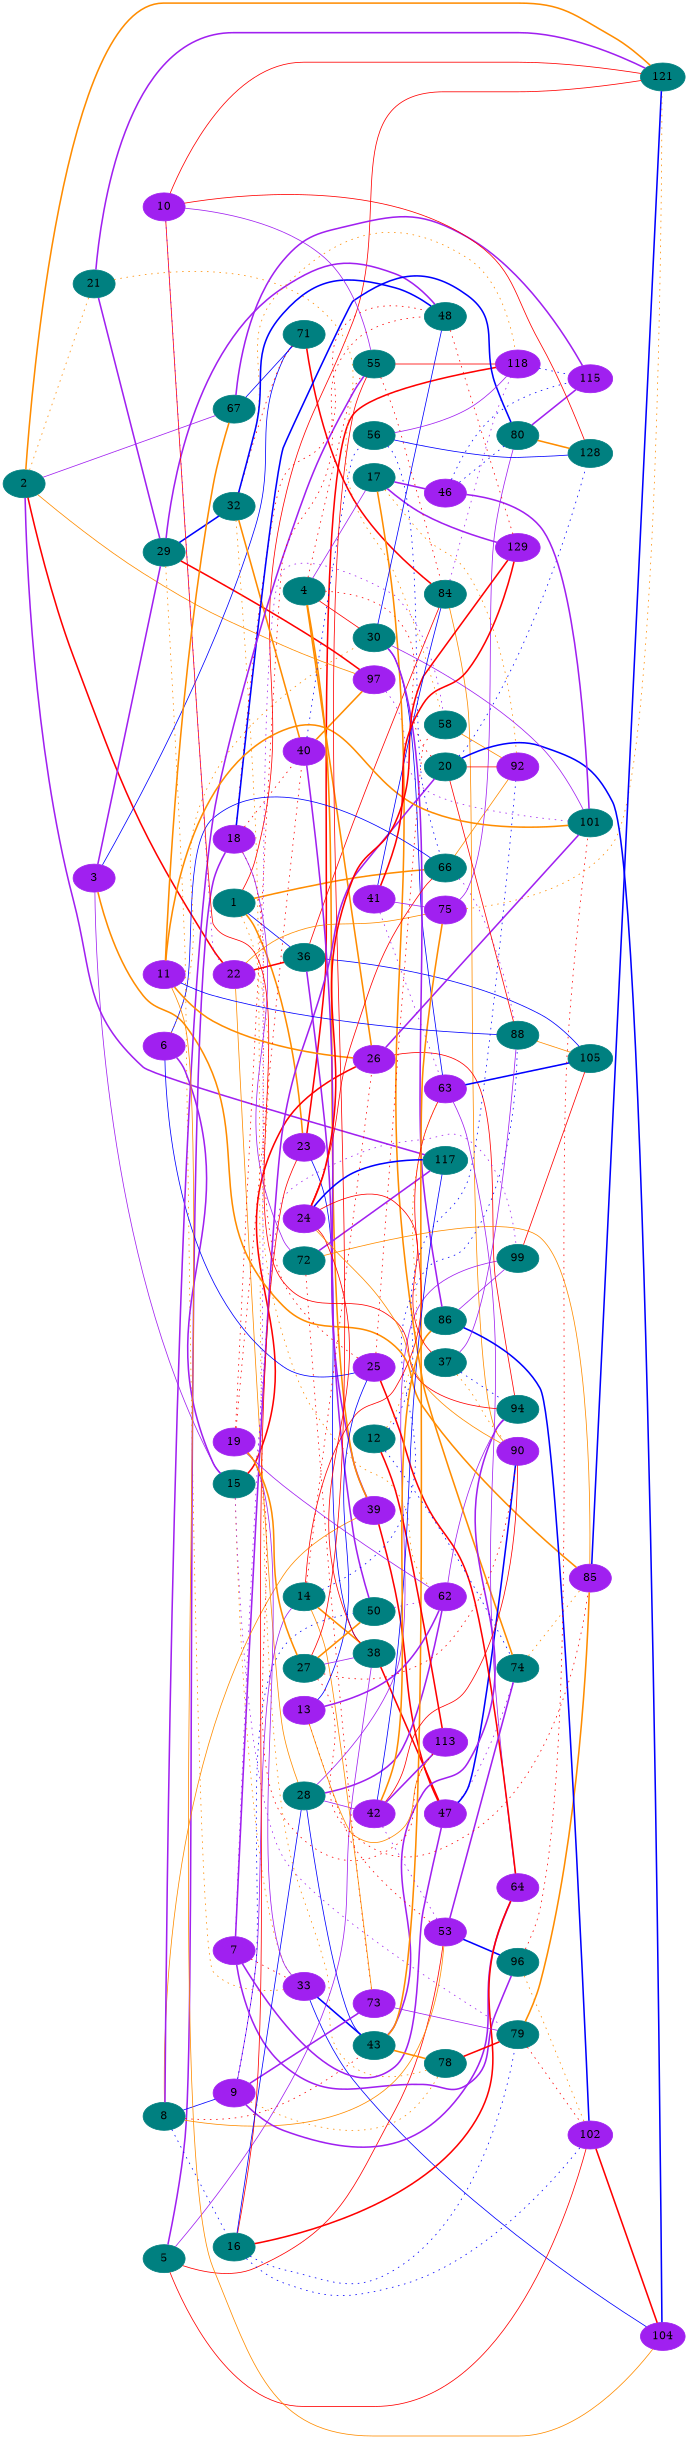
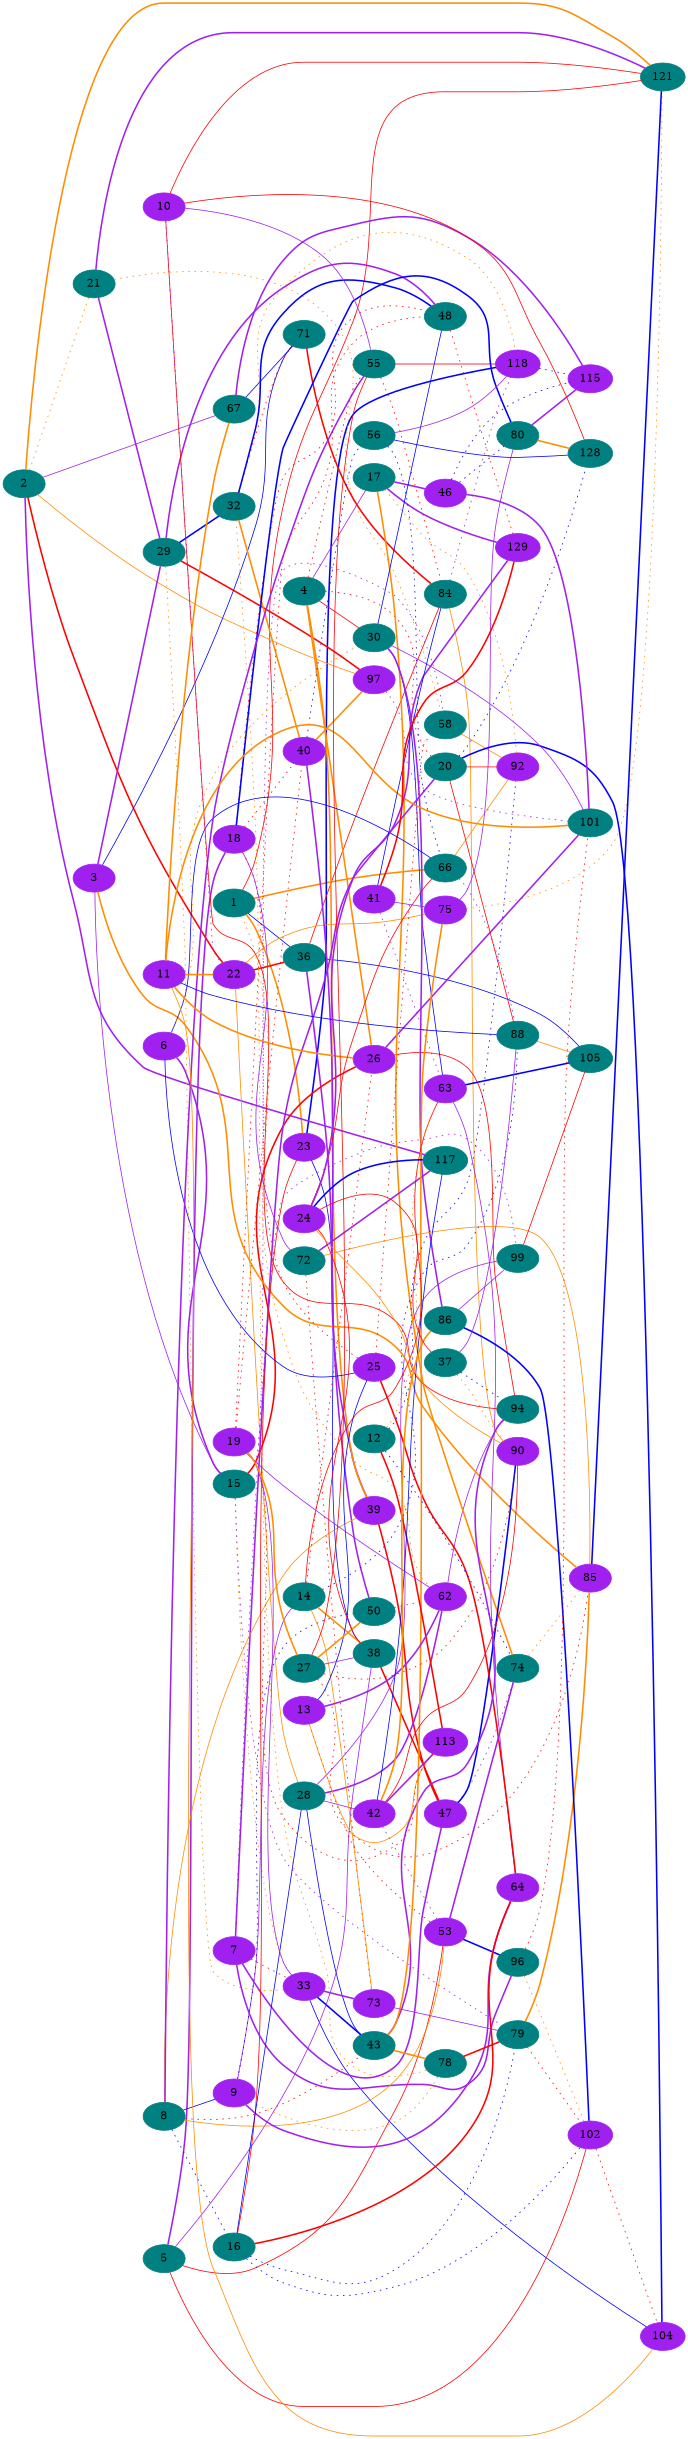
  graph {
    rankdir=LR
    node [color=teal style=filled]
    edge [color=purple style=bold]
    1 [super="+76"]
    23 [color=purple]
    36 [super="+70"]
    62 [color=purple super="+69"]
    66 [super="+106"]
    121 [super="+130"]
    38 [super="+54"]
    n8 [color=purple label=118 super="+123"]
    39 [color=purple]
    84 [super="+126"]
    105
    94 [super="+114"]
    88 [super="+127"]
    92 [color=purple super="+112"]
    2 [super="+35"]
    21
    22 [color=purple super="+34"]
    67
    97 [color=purple]
    117
    29 [super="+118"]
    58
    28 [super="+132"]
    75 [color=purple super="+122"]
    71
    115 [color=purple]
    101 [super="+124"]
    15 [super="+31"]
    26 [color=purple super="+83"]
    33 [color=purple super="+109"]
    79 [super="+87"]
    3 [color=purple]
    85 [color=purple super="+100"]
    48 [super="+81"]
    32 [super="+61"]
    4 [super="+119"]
    17 [super="+125"]
    20 [super="+52"]
    30 [super="+51"]
    55 [super="+82"]
    74 [super="+98"]
    46 [color=purple]
    129 [color=purple]
    128
    104 [color=purple]
    63 [color=purple super="+68"]
    86
    47 [color=purple super="+95"]
    18 [color=purple super="+45"]
    25 [color=purple super="+133"]
    40 [color=purple super="+120"]
    72
    80 [super="+131"]
    5
    53 [color=purple super="+107"]
    102 [color=purple super="+110"]
    96
    6 [color=purple]
    64 [color=purple]
    7 [color=purple super="+44"]
    99
    43 [super="+89"]
    90 [color=purple super="+108"]
    113 [color=purple]
    8 [super="+65"]
    9 [color=purple super="+93"]
    16 [super="+60"]
    14 [super="+103"]
    50
    73 [color=purple]
    78
    10 [color=purple super="+57"]
    11 [color=purple super="+91"]
    12
    13 [color=purple]
    42 [color=purple super="+77"]
    56
    19 [color=purple super="+49"]
    27 [super="+116"]
    24 [color=purple super="+59"]
    37
    41 [color=purple]
    1 -- 23 [color=darkorange]
    1 -- 36 [color=blue style=solid weight=2]
    1 -- 62 [color=darkorange style=dotted]
    1 -- 66 [color=darkorange]
    1 -- 121 [color=red style=solid]
    23 -- 38 [color=blue style=solid]
-   23 -- n8 [color=red]
+   23 -- n8 [color=blue]
    36 -- 39
    36 -- 84 [color=red style=solid]
    36 -- 105 [color=blue style=solid]
    62 -- 94 [style=solid]
    66 -- 88 [style=dotted]
    66 -- 92 [color=darkorange style=solid]
    38 -- 47 [color=red]
    n8 -- 115 [color=blue style=dotted]
    39 -- 47 [color=red]
    84 -- n8 [style=dotted]
    84 -- 90 [color=darkorange style=solid]
    88 -- 105 [color=darkorange style=solid]
    2 -- 121 [color=darkorange]
    2 -- 21 [color=darkorange style=dotted]
    2 -- 22 [color=red]
    2 -- 67 [style=solid]
    2 -- 97 [color=darkorange style=solid]
    2 -- 117
    21 -- 121
    21 -- 29
    21 -- 58 [color=darkorange style=dotted]
    22 -- 36 [color=red]
    22 -- 28 [color=darkorange style=solid]
    22 -- 75 [color=darkorange style=solid]
    67 -- 71 [color=blue style=solid]
    67 -- 115
    97 -- 101 [style=dotted]
    29 -- 97 [color=red]
    29 -- 33 [color=darkorange style=dotted]
    29 -- 48
    29 -- 32 [color=blue]
    58 -- 92 [color=darkorange style=solid]
    28 -- 62
    28 -- 99 [style=solid]
    28 -- 43 [color=blue style=solid]
    28 -- 42 [style=solid]
    75 -- 121 [color=darkorange style=dotted]
    75 -- 80 [style=solid weight=2]
    71 -- 84 [color=red]
    15 -- 58 [style=dotted]
    15 -- 26 [color=red]
    15 -- 33 [color=darkorange style=dotted]
    15 -- 79 [style=dotted]
    26 -- 94 [color=red style=solid]
    26 -- 101
    33 -- 104 [color=blue style=solid]
    33 -- 43 [color=blue]
    79 -- 85 [color=darkorange]
    79 -- 102 [color=red style=dotted]
    3 -- 29
    3 -- 71 [color=blue style=solid]
    3 -- 15 [style=solid]
    3 -- 85 [color=darkorange]
    85 -- 121 [color=blue]
    48 -- 129 [color=red style=dotted]
    32 -- n8 [color=darkorange style=dotted]
    32 -- 71 [color=red style=dotted]
    32 -- 48 [color=blue]
    32 -- 40 [color=darkorange]
    32 -- 78 [color=darkorange style=dotted]
    4 -- 39 [color=darkorange]
    4 -- 26 [color=darkorange]
    4 -- 17 [style=solid]
    4 -- 20 [color=red style=dotted]
    4 -- 30 [color=red style=solid]
    4 -- 55 [color=red style=dotted]
    17 -- 92 [color=darkorange style=dotted weight=2]
    17 -- 74 [color=darkorange]
    17 -- 46
    17 -- 129
    20 -- 88 [color=red style=solid]
    20 -- 92 [color=red style=solid]
    20 -- 128 [color=blue style=dotted]
    20 -- 104 [color=blue]
    30 -- 101 [style=solid]
    30 -- 48 [color=blue style=solid]
    30 -- 63 [color=blue style=solid]
    30 -- 86
    55 -- n8 [color=red style=solid]
    55 -- 84 [color=red style=dotted]
    74 -- 85 [color=darkorange style=dotted]
    46 -- 115 [color=blue style=dotted]
    46 -- 101
    46 -- 80 [color=blue style=dotted]
    63 -- 105 [color=blue]
    63 -- 64 [style=solid]
    86 -- 102 [color=blue]
    86 -- 99 [style=solid]
    47 -- 74 [style=dotted weight=2]
    47 -- 90 [color=blue]
    18 -- 48 [color=red style=dotted]
    18 -- 25 [color=red style=dotted]
    18 -- 40 [color=red style=dotted]
    18 -- 72 [style=solid]
    18 -- 80 [color=blue]
    25 -- 58 [color=red style=dotted]
    25 -- 64 [color=red]
    40 -- 97 [color=darkorange]
    40 -- 50
    40 -- 56 [color=blue style=dotted]
    72 -- 117
    72 -- 85 [color=darkorange style=solid]
    72 -- 73 [color=red style=dotted]
    80 -- 115
    80 -- 128 [color=darkorange]
    5 -- 38 [style=solid]
    5 -- 18
    5 -- 53 [color=red style=solid]
    5 -- 102 [color=red style=solid]
    53 -- 74
    53 -- 96 [color=blue]
-   102 -- 104 [color=red]
+   102 -- 104 [color=red style=dotted]
    96 -- 101 [color=red style=dotted]
    96 -- 102 [color=darkorange style=dotted]
    6 -- 66 [color=blue style=solid]
    6 -- 15
    6 -- 30 [color=darkorange style=dotted]
    6 -- 25 [color=blue style=solid]
    7 -- 33 [color=red style=dotted]
    7 -- 20
    7 -- 47
    7 -- 96
    7 -- 99 [style=dotted]
    99 -- 105 [color=red style=solid]
    43 -- 94
    43 -- 75 [color=darkorange]
    43 -- 78 [color=darkorange]
    8 -- 39 [color=darkorange style=solid]
    8 -- 55
    8 -- 53 [color=darkorange style=solid]
    8 -- 43 [color=red style=dotted]
    8 -- 9 [color=blue style=solid]
    8 -- 16 [color=blue style=dotted]
    9 -- 64
    9 -- 14 [style=solid]
    9 -- 50 [color=blue style=dotted]
-   9 -- 73
+   33 -- 73
    9 -- 78 [color=darkorange style=dotted]
    16 -- 23 [color=red style=solid]
    16 -- 28 [color=blue style=solid]
    16 -- 79 [color=blue style=dotted]
    16 -- 102 [color=blue style=dotted]
    16 -- 64 [color=red]
    14 -- 38 [color=darkorange]
    14 -- 88 [color=blue style=dotted]
    14 -- 26 [color=red style=dotted]
    14 -- 63 [color=red style=solid]
    14 -- 73 [color=darkorange style=solid]
    50 -- 62 [style=dotted]
    73 -- 79 [style=solid]
    78 -- 79 [color=red]
    10 -- 121 [color=red style=solid]
    10 -- 94 [color=red style=solid weight=2]
    10 -- 22 [style=dotted]
    10 -- 55 [style=solid]
    10 -- 128 [color=red style=solid]
    11 -- 88 [color=blue style=solid]
+   11 -- 22 [color=darkorange]
    11 -- 67 [color=darkorange]
    11 -- 101 [color=darkorange]
    11 -- 26 [color=darkorange]
    11 -- 104 [color=darkorange style=solid]
    12 -- 92 [color=blue style=dotted]
    12 -- 74 [color=blue style=dotted]
    12 -- 63 [color=darkorange style=dotted]
    12 -- 113 [color=red]
    13 -- 62
    13 -- 25 [color=blue style=solid weight=2]
    13 -- 53 [color=red style=dotted]
    13 -- 113 [color=darkorange style=solid]
    42 -- 117 [color=blue style=solid]
    42 -- 86 [color=darkorange]
    42 -- 53 [style=dotted]
    42 -- 90 [color=red style=solid]
    42 -- 113
    56 -- 66 [color=blue style=dotted]
    56 -- n8 [style=solid]
    56 -- 128 [color=blue style=solid]
    19 -- 62 [style=solid]
    19 -- 33 [style=solid]
    19 -- 48 [color=red style=dotted]
    19 -- 40 [color=red style=dotted]
    19 -- 113 [color=red style=dotted]
    19 -- 27 [color=darkorange]
    27 -- 38 [style=solid]
    27 -- 85 [color=red style=dotted]
    27 -- 55 [color=red style=solid]
    27 -- 90 [color=red style=dotted]
    27 -- 50 [color=darkorange]
    24 -- 66 [color=red style=solid]
    24 -- 38 [color=red style=solid]
    24 -- 117 [color=blue]
-   24 -- 129 [color=red]
+   24 -- 129
    24 -- 90 [color=darkorange style=solid]
    24 -- 37 [color=red style=solid]
    37 -- 94 [color=blue style=dotted]
    37 -- 88 [style=solid]
    37 -- 90 [color=darkorange style=dotted]
    41 -- 84 [color=blue style=solid]
    41 -- 75 [style=solid]
    41 -- 129 [color=red]
    41 -- 63 [style=dotted]
  }
